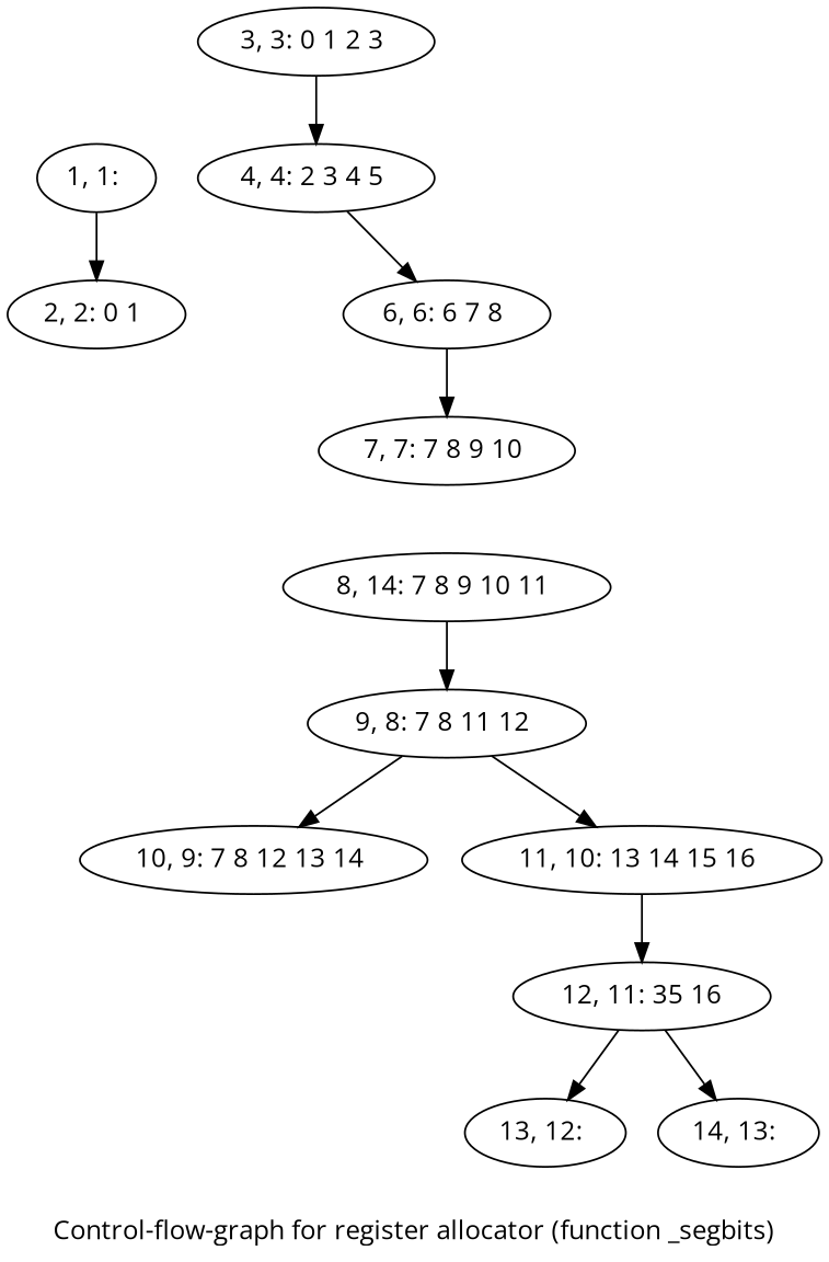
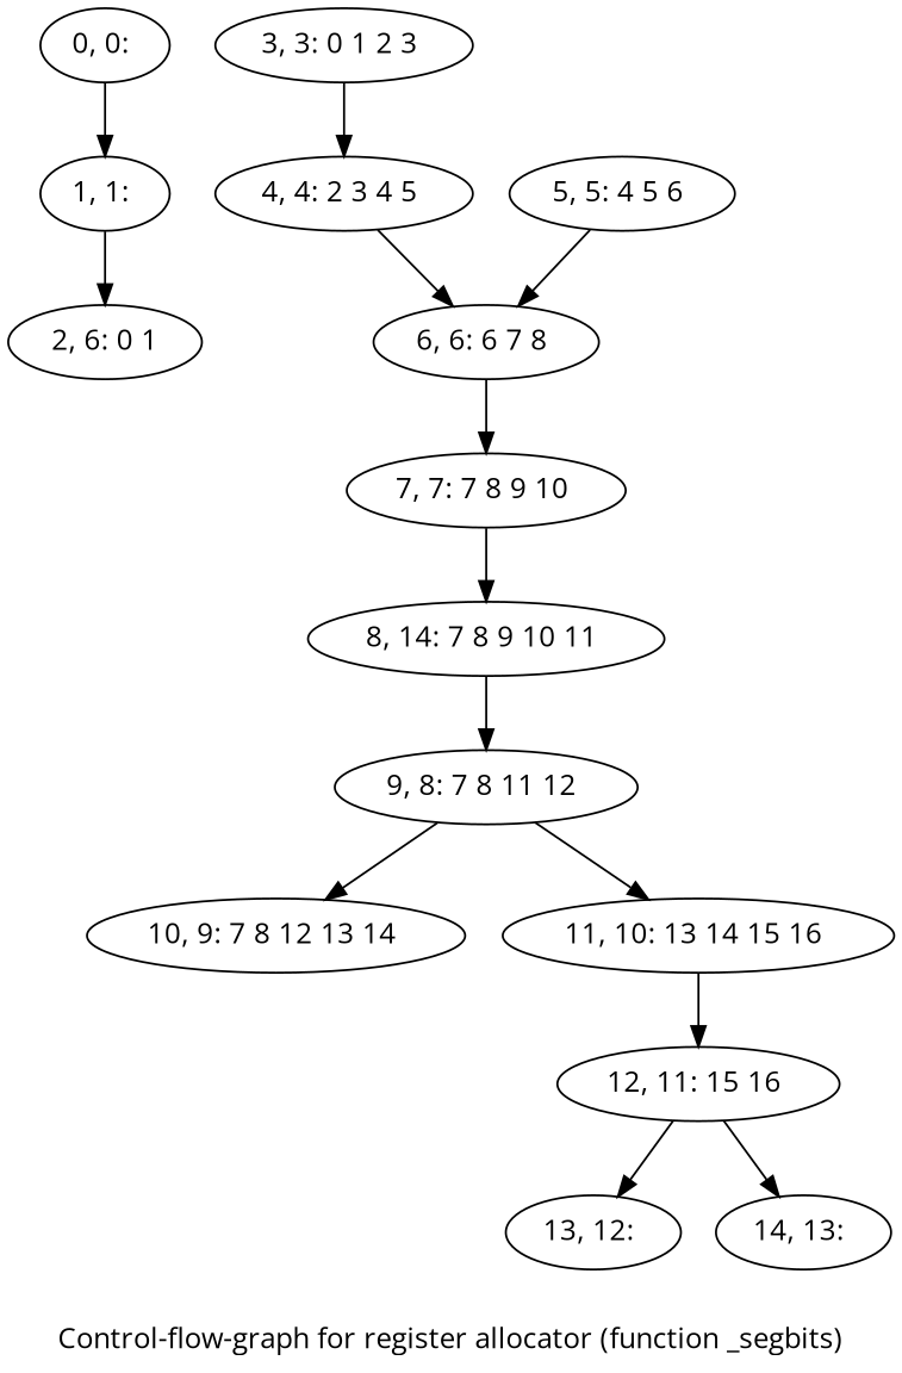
  digraph {
    fontname="Open Sans"
    label="Control-flow-graph for register allocator (function _segbits)"
    node [fontname="Open Sans"]
    edge [fontname="Open Sans"]
+   n1 [label="0, 0: "]
    n2 [label="1, 1: "]
-   n3 [label="2, 2: 0 1 "]
+   n3 [label="2, 6: 0 1"]
    n4 [label="3, 3: 0 1 2 3 "]
    n5 [label="4, 4: 2 3 4 5 "]
    n6 [label="6, 6: 6 7 8 "]
+   n7 [label="5, 5: 4 5 6 "]
    n8 [label="7, 7: 7 8 9 10 "]
    n9 [label="8, 14: 7 8 9 10 11 "]
    n10 [label="9, 8: 7 8 11 12 "]
    n11 [label="10, 9: 7 8 12 13 14 "]
    n12 [label="11, 10: 13 14 15 16 "]
-   n13 [label="12, 11: 35 16"]
+   n13 [label="12, 11: 15 16 "]
    n14 [label="13, 12: "]
    n15 [label="14, 13: "]
+   n1 -> n2
    n2 -> n3
    n4 -> n5
    n5 -> n6
    n6 -> n8
+   n7 -> n6
+   n8 -> n9
    n9 -> n10
    n10 -> n11
    n10 -> n12
    n12 -> n13
    n13 -> n14
    n13 -> n15
  }
